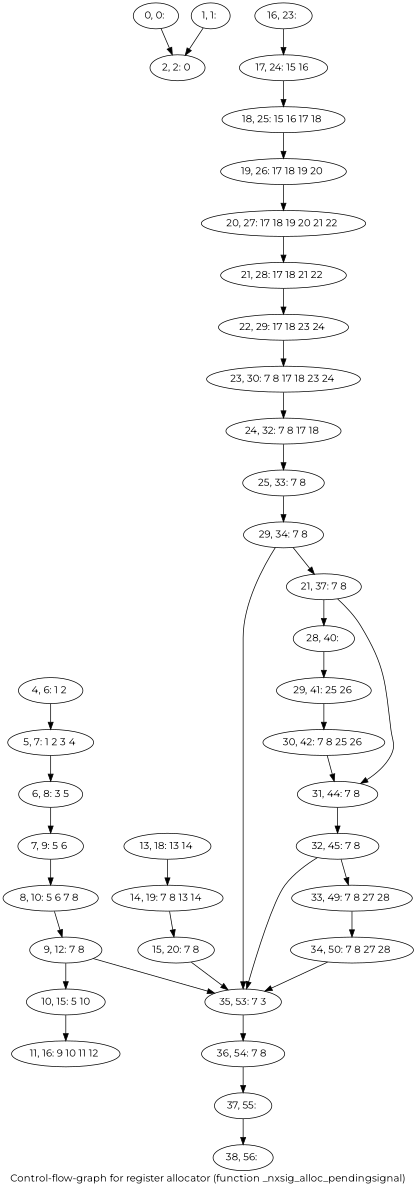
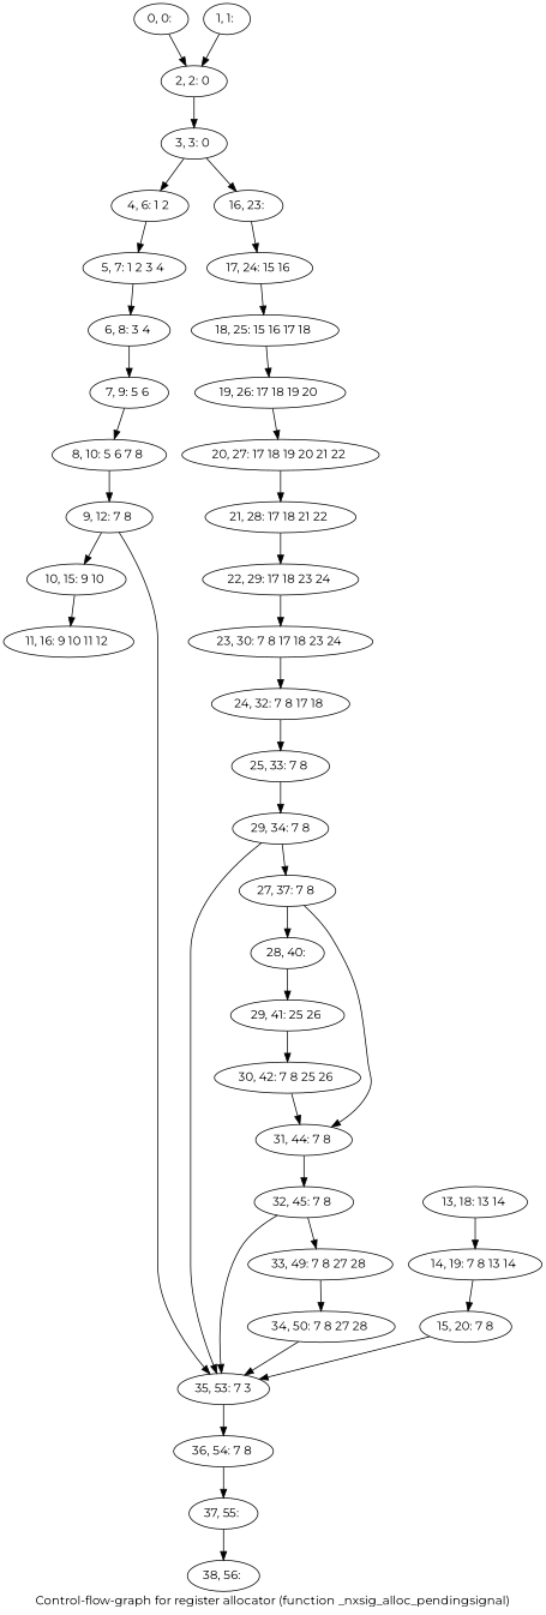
  digraph {
    fontname=Montserrat
    label="Control-flow-graph for register allocator (function _nxsig_alloc_pendingsignal)"
    node [fontname=Montserrat]
    edge [fontname=Montserrat]
    n1 [label="0, 0: "]
    n2 [label="2, 2: 0 "]
    n3 [label="1, 1: "]
+   n4 [label="3, 3: 0 "]
    n5 [label="4, 6: 1 2 "]
    n6 [label="16, 23: "]
    n7 [label="5, 7: 1 2 3 4 "]
    n8 [label="17, 24: 15 16 "]
-   n9 [label="6, 8: 3 5"]
+   n9 [label="6, 8: 3 4 "]
    n10 [label="7, 9: 5 6 "]
    n11 [label="8, 10: 5 6 7 8 "]
    n12 [label="9, 12: 7 8 "]
-   n13 [label="10, 15: 5 10"]
+   n13 [label="10, 15: 9 10 "]
    n14 [label="35, 53: 7 3"]
    n15 [label="11, 16: 9 10 11 12 "]
    n16 [label="36, 54: 7 8 "]
    n17 [label="13, 18: 13 14 "]
    n18 [label="14, 19: 7 8 13 14 "]
    n19 [label="15, 20: 7 8"]
    n20 [label="18, 25: 15 16 17 18 "]
    n21 [label="19, 26: 17 18 19 20 "]
    n22 [label="20, 27: 17 18 19 20 21 22 "]
    n23 [label="21, 28: 17 18 21 22 "]
    n24 [label="22, 29: 17 18 23 24 "]
    n25 [label="23, 30: 7 8 17 18 23 24 "]
    n26 [label="24, 32: 7 8 17 18 "]
    n27 [label="25, 33: 7 8 "]
    n28 [label="29, 34: 7 8"]
-   n29 [label="21, 37: 7 8"]
+   n29 [label="27, 37: 7 8 "]
    n30 [label="28, 40: "]
    n31 [label="31, 44: 7 8 "]
    n32 [label="29, 41: 25 26 "]
    n33 [label="32, 45: 7 8 "]
    n34 [label="30, 42: 7 8 25 26 "]
    n35 [label="33, 49: 7 8 27 28 "]
    n36 [label="34, 50: 7 8 27 28 "]
    n37 [label="37, 55: "]
    n38 [label="38, 56: "]
    n1 -> n2
+   n2 -> n4
    n3 -> n2
+   n4 -> n5
+   n4 -> n6
    n5 -> n7
    n6 -> n8
    n7 -> n9
    n8 -> n20
    n9 -> n10
    n10 -> n11
    n11 -> n12
    n12 -> n13
    n12 -> n14
    n13 -> n15
    n14 -> n16
    n16 -> n37
    n17 -> n18
    n18 -> n19
    n19 -> n14
    n20 -> n21
    n21 -> n22
    n22 -> n23
    n23 -> n24
    n24 -> n25
    n25 -> n26
    n26 -> n27
    n27 -> n28
    n28 -> n14
    n28 -> n29
    n29 -> n30
    n29 -> n31
    n30 -> n32
    n31 -> n33
    n32 -> n34
    n33 -> n14
    n33 -> n35
    n34 -> n31
    n35 -> n36
    n36 -> n14
    n37 -> n38
  }
